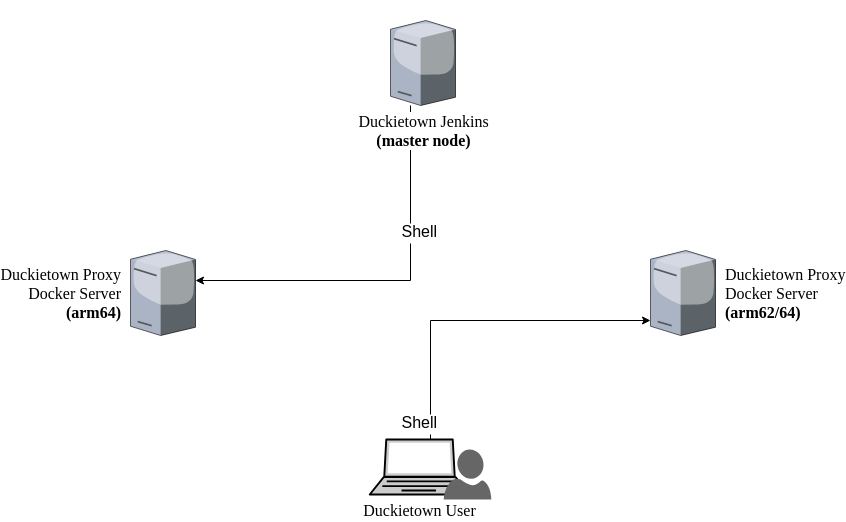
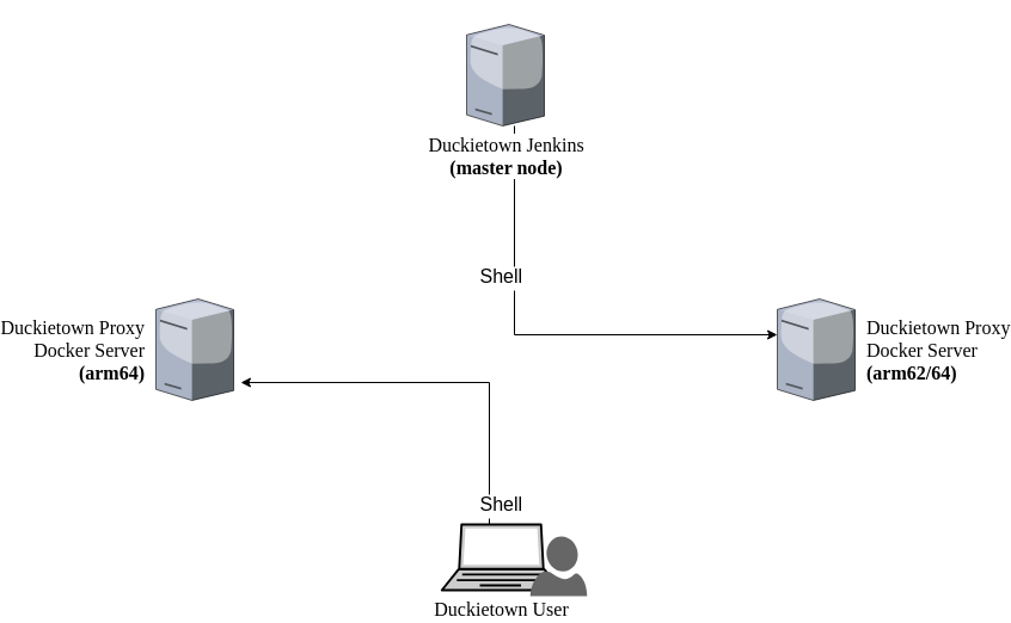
  <mxCell id="0" />
  <mxCell id="1" parent="0" />
  <mxCell id="2" value="&amp;nbsp; Duckietown Proxy&lt;br style=&quot;font-size: 16px&quot;&gt;&amp;nbsp; Docker Server&lt;br&gt;&lt;b&gt;&amp;nbsp; (arm62/64)&lt;/b&gt;" style="verticalLabelPosition=middle;aspect=fixed;html=1;verticalAlign=middle;strokeColor=none;shape=mxgraph.citrix.tower_server;rounded=0;shadow=0;comic=0;fontFamily=Verdana;fontSize=16;labelPosition=right;align=left;" parent="1" vertex="1"><mxGeometry x="540" y="250" width="65" height="85" as="geometry" /></mxCell>
  <mxCell id="3" value="Duckietown Proxy&amp;nbsp;&amp;nbsp;&lt;br style=&quot;font-size: 16px&quot;&gt;Docker Server&amp;nbsp;&amp;nbsp;&lt;br&gt;&lt;b&gt;(arm64)&amp;nbsp;&amp;nbsp;&lt;/b&gt;" style="verticalLabelPosition=middle;aspect=fixed;html=1;verticalAlign=middle;strokeColor=none;shape=mxgraph.citrix.tower_server;rounded=0;shadow=0;comic=0;fontFamily=Verdana;fontSize=16;labelPosition=left;align=right;spacingLeft=6;" vertex="1" parent="1"><mxGeometry x="20" y="250" width="65" height="85" as="geometry" /></mxCell>
- <mxCell id="5" style="edgeStyle=orthogonalEdgeStyle;rounded=0;orthogonalLoop=1;jettySize=auto;html=1;fontSize=16;fontColor=#000000;" edge="1" parent="1" source="6" target="3"><mxGeometry relative="1" as="geometry"><mxPoint x="130" y="130" as="targetPoint" /><Array as="points"><mxPoint x="300" y="280" /></Array></mxGeometry></mxCell>
+ <mxCell id="4" style="edgeStyle=orthogonalEdgeStyle;rounded=0;orthogonalLoop=1;jettySize=auto;html=1;fontSize=16;fontColor=#000000;" edge="1" parent="1" source="6" target="2"><mxGeometry relative="1" as="geometry"><Array as="points"><mxPoint x="320" y="280" /></Array></mxGeometry></mxCell>
  <mxCell id="6" value="Duckietown Jenkins&lt;br&gt;&lt;b&gt;(master node)&lt;/b&gt;&lt;br&gt;" style="verticalLabelPosition=bottom;aspect=fixed;html=1;verticalAlign=top;strokeColor=none;shape=mxgraph.citrix.tower_server;rounded=0;shadow=0;comic=0;fontFamily=Verdana;fontSize=16;labelBackgroundColor=#ffffff;" vertex="1" parent="1"><mxGeometry x="280" y="20" width="65" height="85" as="geometry" /></mxCell>
- <mxCell id="7" style="edgeStyle=orthogonalEdgeStyle;rounded=0;orthogonalLoop=1;jettySize=auto;html=1;fontSize=16;fontColor=#000000;" edge="1" parent="1" source="9" target="2"><mxGeometry relative="1" as="geometry"><Array as="points"><mxPoint x="320" y="320" /></Array></mxGeometry></mxCell>
+ <mxCell id="8" style="edgeStyle=orthogonalEdgeStyle;rounded=0;orthogonalLoop=1;jettySize=auto;html=1;entryX=1.092;entryY=0.824;entryDx=0;entryDy=0;entryPerimeter=0;fontSize=16;fontColor=#000000;" edge="1" parent="1" source="9" target="3"><mxGeometry relative="1" as="geometry"><Array as="points"><mxPoint x="299" y="320" /></Array></mxGeometry></mxCell>
  <mxCell id="9" value="Duckietown User" style="fontColor=#000000;verticalAlign=top;verticalLabelPosition=bottom;labelPosition=center;align=center;html=1;outlineConnect=0;fillColor=#CCCCCC;strokeColor=#000000;gradientColor=none;gradientDirection=north;strokeWidth=2;shape=mxgraph.networks.laptop;fontSize=16;fontFamily=Verdana;" vertex="1" parent="1"><mxGeometry x="259.25" y="439" width="100" height="55" as="geometry" /></mxCell>
  <mxCell id="10" value="" style="verticalLabelPosition=bottom;html=1;verticalAlign=top;align=center;strokeColor=none;fillColor=#666666;shape=mxgraph.azure.user;labelBackgroundColor=#696969;fontSize=16;labelBorderColor=#FFFFFF;strokeWidth=9;" vertex="1" parent="1"><mxGeometry x="333.25" y="449" width="47.5" height="50" as="geometry" /></mxCell>
  <mxCell id="11" value="Shell" style="shape=image;imageAspect=0;aspect=fixed;verticalLabelPosition=bottom;verticalAlign=top;labelBackgroundColor=#ffffff;fillColor=#666666;fontSize=16;image=https://www.duckietown.org/wp-content/uploads/2018/05/duckie2-300x270.png;fontColor=#000000;imageBackground=none;imageBorder=none;strokeWidth=5;" vertex="1" parent="1"><mxGeometry x="278.7" y="160" width="61.11" height="55" as="geometry" /></mxCell>
  <mxCell id="12" value="Shell" style="shape=image;imageAspect=0;aspect=fixed;verticalLabelPosition=bottom;verticalAlign=top;labelBackgroundColor=#ffffff;fillColor=#666666;fontSize=16;image=https://www.duckietown.org/wp-content/uploads/2018/05/duckie2-300x270.png;fontColor=#000000;" vertex="1" parent="1"><mxGeometry x="278.7" y="351" width="61.11" height="55" as="geometry" /></mxCell>
